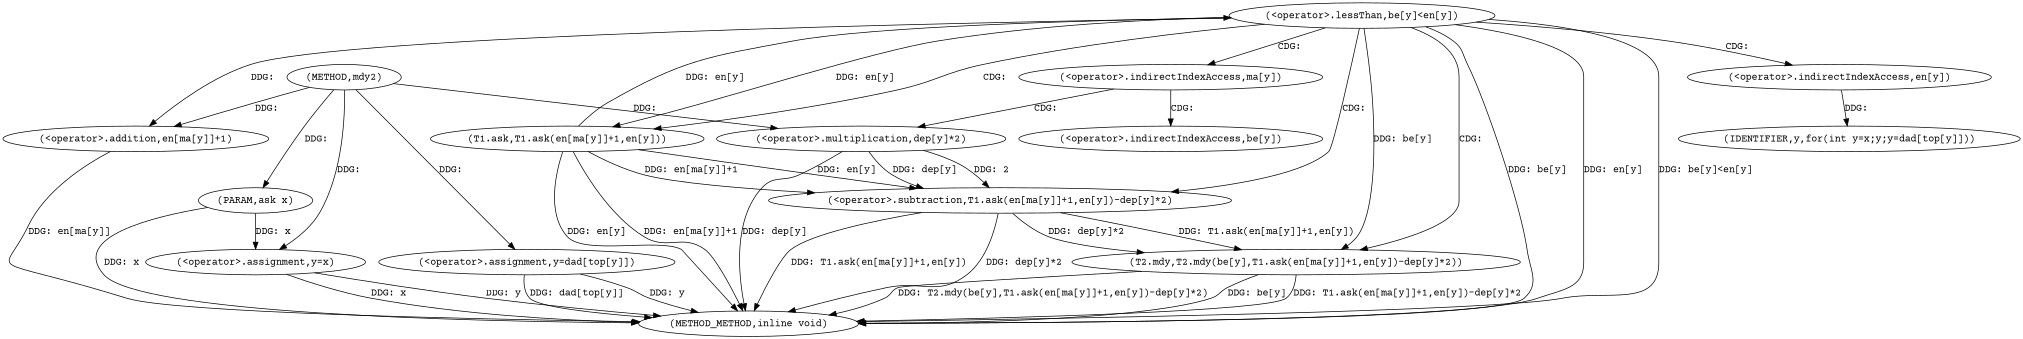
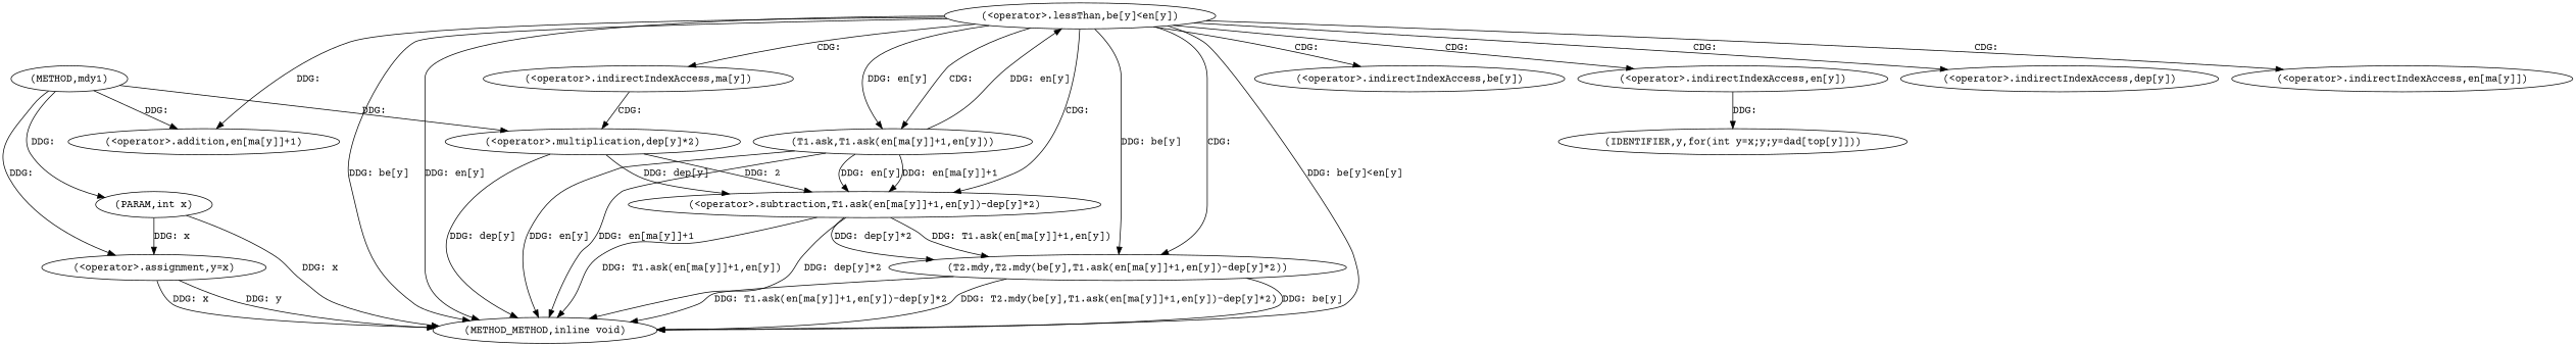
  digraph {
    fontname="Courier Prime"
    node [fontname="Courier Prime"]
    edge [fontname="Courier Prime"]
-   n1 [label="(METHOD,mdy2)"]
-   n2 [label="(PARAM,ask x)"]
+   n1 [label="(METHOD,mdy1)"]
+   n2 [label="(PARAM,int x)"]
    n3 [label="(<operator>.assignment,y=x)"]
-   n4 [label="(<operator>.assignment,y=dad[top[y]])"]
    n5 [label="(<operator>.multiplication,dep[y]*2)"]
    n6 [label="(<operator>.addition,en[ma[y]]+1)"]
    n7 [label="(METHOD_METHOD,inline void)"]
    n8 [label="(IDENTIFIER,y,for(int y=x;y;y=dad[top[y]]))"]
    n9 [label="(T1.ask,T1.ask(en[ma[y]]+1,en[y]))"]
    n10 [label="(<operator>.lessThan,be[y]<en[y])"]
    n11 [label="(<operator>.subtraction,T1.ask(en[ma[y]]+1,en[y])-dep[y]*2)"]
    n12 [label="(T2.mdy,T2.mdy(be[y],T1.ask(en[ma[y]]+1,en[y])-dep[y]*2))"]
    n13 [label="(<operator>.indirectIndexAccess,be[y])"]
    n14 [label="(<operator>.indirectIndexAccess,en[y])"]
+   n15 [label="(<operator>.indirectIndexAccess,dep[y])"]
+   n16 [label="(<operator>.indirectIndexAccess,en[ma[y]])"]
    n17 [label="(<operator>.indirectIndexAccess,ma[y])"]
    n1 -> n2 [label="DDG: "]
    n1 -> n3 [label="DDG: "]
-   n1 -> n4 [label="DDG: "]
    n1 -> n5 [label="DDG: "]
    n1 -> n6 [label="DDG: "]
    n2 -> n3 [label="DDG: x"]
    n2 -> n7 [label="DDG: x"]
    n3 -> n7 [label="DDG: y"]
    n3 -> n7 [label="DDG: x"]
-   n4 -> n7 [label="DDG: y"]
-   n4 -> n7 [label="DDG: dad[top[y]]"]
    n5 -> n7 [label="DDG: dep[y]"]
    n5 -> n11 [label="DDG: 2"]
    n5 -> n11 [label="DDG: dep[y]"]
-   n6 -> n7 [label="DDG: en[ma[y]]"]
    n9 -> n7 [label="DDG: en[ma[y]]+1"]
    n9 -> n7 [label="DDG: en[y]"]
    n9 -> n10 [label="DDG: en[y]"]
    n9 -> n11 [label="DDG: en[y]"]
    n9 -> n11 [label="DDG: en[ma[y]]+1"]
    n10 -> n6 [label="DDG: "]
    n10 -> n7 [label="DDG: be[y]"]
    n10 -> n7 [label="DDG: en[y]"]
    n10 -> n7 [label="DDG: be[y]<en[y]"]
    n10 -> n9 [label="DDG: en[y]"]
    n10 -> n9 [label="CDG: "]
    n10 -> n11 [label="CDG: "]
    n10 -> n12 [label="DDG: be[y]"]
    n10 -> n12 [label="CDG: "]
-   n17 -> n13 [label="CDG: "]
+   n10 -> n13 [label="CDG: "]
    n10 -> n14 [label="CDG: "]
+   n10 -> n15 [label="CDG: "]
+   n10 -> n16 [label="CDG: "]
    n10 -> n17 [label="CDG: "]
    n11 -> n7 [label="DDG: T1.ask(en[ma[y]]+1,en[y])"]
    n11 -> n7 [label="DDG: dep[y]*2"]
    n11 -> n12 [label="DDG: T1.ask(en[ma[y]]+1,en[y])"]
    n11 -> n12 [label="DDG: dep[y]*2"]
    n12 -> n7 [label="DDG: be[y]"]
    n12 -> n7 [label="DDG: T1.ask(en[ma[y]]+1,en[y])-dep[y]*2"]
    n12 -> n7 [label="DDG: T2.mdy(be[y],T1.ask(en[ma[y]]+1,en[y])-dep[y]*2)"]
    n14 -> n8 [label="DDG: "]
    n17 -> n5 [label="CDG: "]
  }
